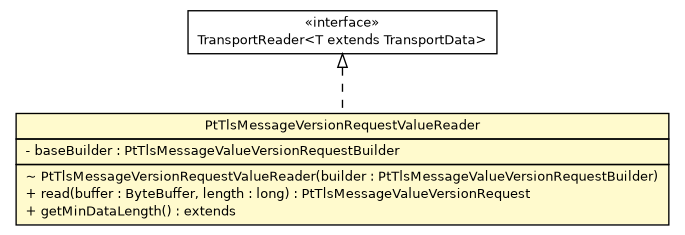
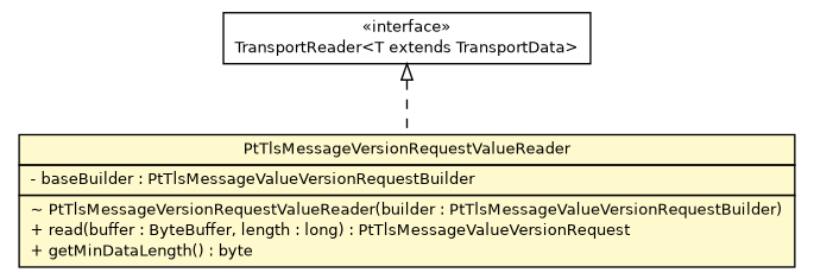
  digraph {
    nodesep=0.25
    ranksep=0.5
    node [fontcolor=black fontname=Helvetica fontsize=10.0 shape=plaintext]
    n1 [label=<<table title="de.hsbremen.tc.tnc.message.t.serialize.bytebuffer.TransportReader" border="0" cellborder="1" cellspacing="0" cellpadding="2" port="p" href="../../../../../../../de/hsbremen/tc/tnc/message/t/serialize/bytebuffer/TransportReader.html"> 		<tr><td><table border="0" cellspacing="0" cellpadding="1"> <tr><td align="center" balign="center"> &#171;interface&#187; </td></tr> <tr><td align="center" balign="center"> TransportReader&lt;T extends TransportData&gt; </td></tr> 		</table></td></tr> 		</table>>]
-   n2 [label=<<table title="org.ietf.nea.pt.serialize.reader.bytebuffer.PtTlsMessageVersionRequestValueReader" border="0" cellborder="1" cellspacing="0" cellpadding="2" port="p" bgcolor="lemonChiffon" href="./PtTlsMessageVersionRequestValueReader.html"> 		<tr><td><table border="0" cellspacing="0" cellpadding="1"> <tr><td align="center" balign="center"> PtTlsMessageVersionRequestValueReader </td></tr> 		</table></td></tr> 		<tr><td><table border="0" cellspacing="0" cellpadding="1"> <tr><td align="left" balign="left"> - baseBuilder : PtTlsMessageValueVersionRequestBuilder </td></tr> 		</table></td></tr> 		<tr><td><table border="0" cellspacing="0" cellpadding="1"> <tr><td align="left" balign="left"> ~ PtTlsMessageVersionRequestValueReader(builder : PtTlsMessageValueVersionRequestBuilder) </td></tr> <tr><td align="left" balign="left"> + read(buffer : ByteBuffer, length : long) : PtTlsMessageValueVersionRequest </td></tr> <tr><td align="left" balign="left"> + getMinDataLength() : extends </td></tr> 		</table></td></tr> 		</table>>]
+   n2 [label=<<table title="org.ietf.nea.pt.serialize.reader.bytebuffer.PtTlsMessageVersionRequestValueReader" border="0" cellborder="1" cellspacing="0" cellpadding="2" port="p" bgcolor="lemonChiffon" href="./PtTlsMessageVersionRequestValueReader.html"> 		<tr><td><table border="0" cellspacing="0" cellpadding="1"> <tr><td align="center" balign="center"> PtTlsMessageVersionRequestValueReader </td></tr> 		</table></td></tr> 		<tr><td><table border="0" cellspacing="0" cellpadding="1"> <tr><td align="left" balign="left"> - baseBuilder : PtTlsMessageValueVersionRequestBuilder </td></tr> 		</table></td></tr> 		<tr><td><table border="0" cellspacing="0" cellpadding="1"> <tr><td align="left" balign="left"> ~ PtTlsMessageVersionRequestValueReader(builder : PtTlsMessageValueVersionRequestBuilder) </td></tr> <tr><td align="left" balign="left"> + read(buffer : ByteBuffer, length : long) : PtTlsMessageValueVersionRequest </td></tr> <tr><td align="left" balign="left"> + getMinDataLength() : byte </td></tr> 		</table></td></tr> 		</table>>]
    n1 -> n2 [arrowtail=empty dir=back fontname=Helvetica fontsize=10 headport=p labelfontname=Helvetica labelfontsize=10 style=dashed tailport=p]
  }
